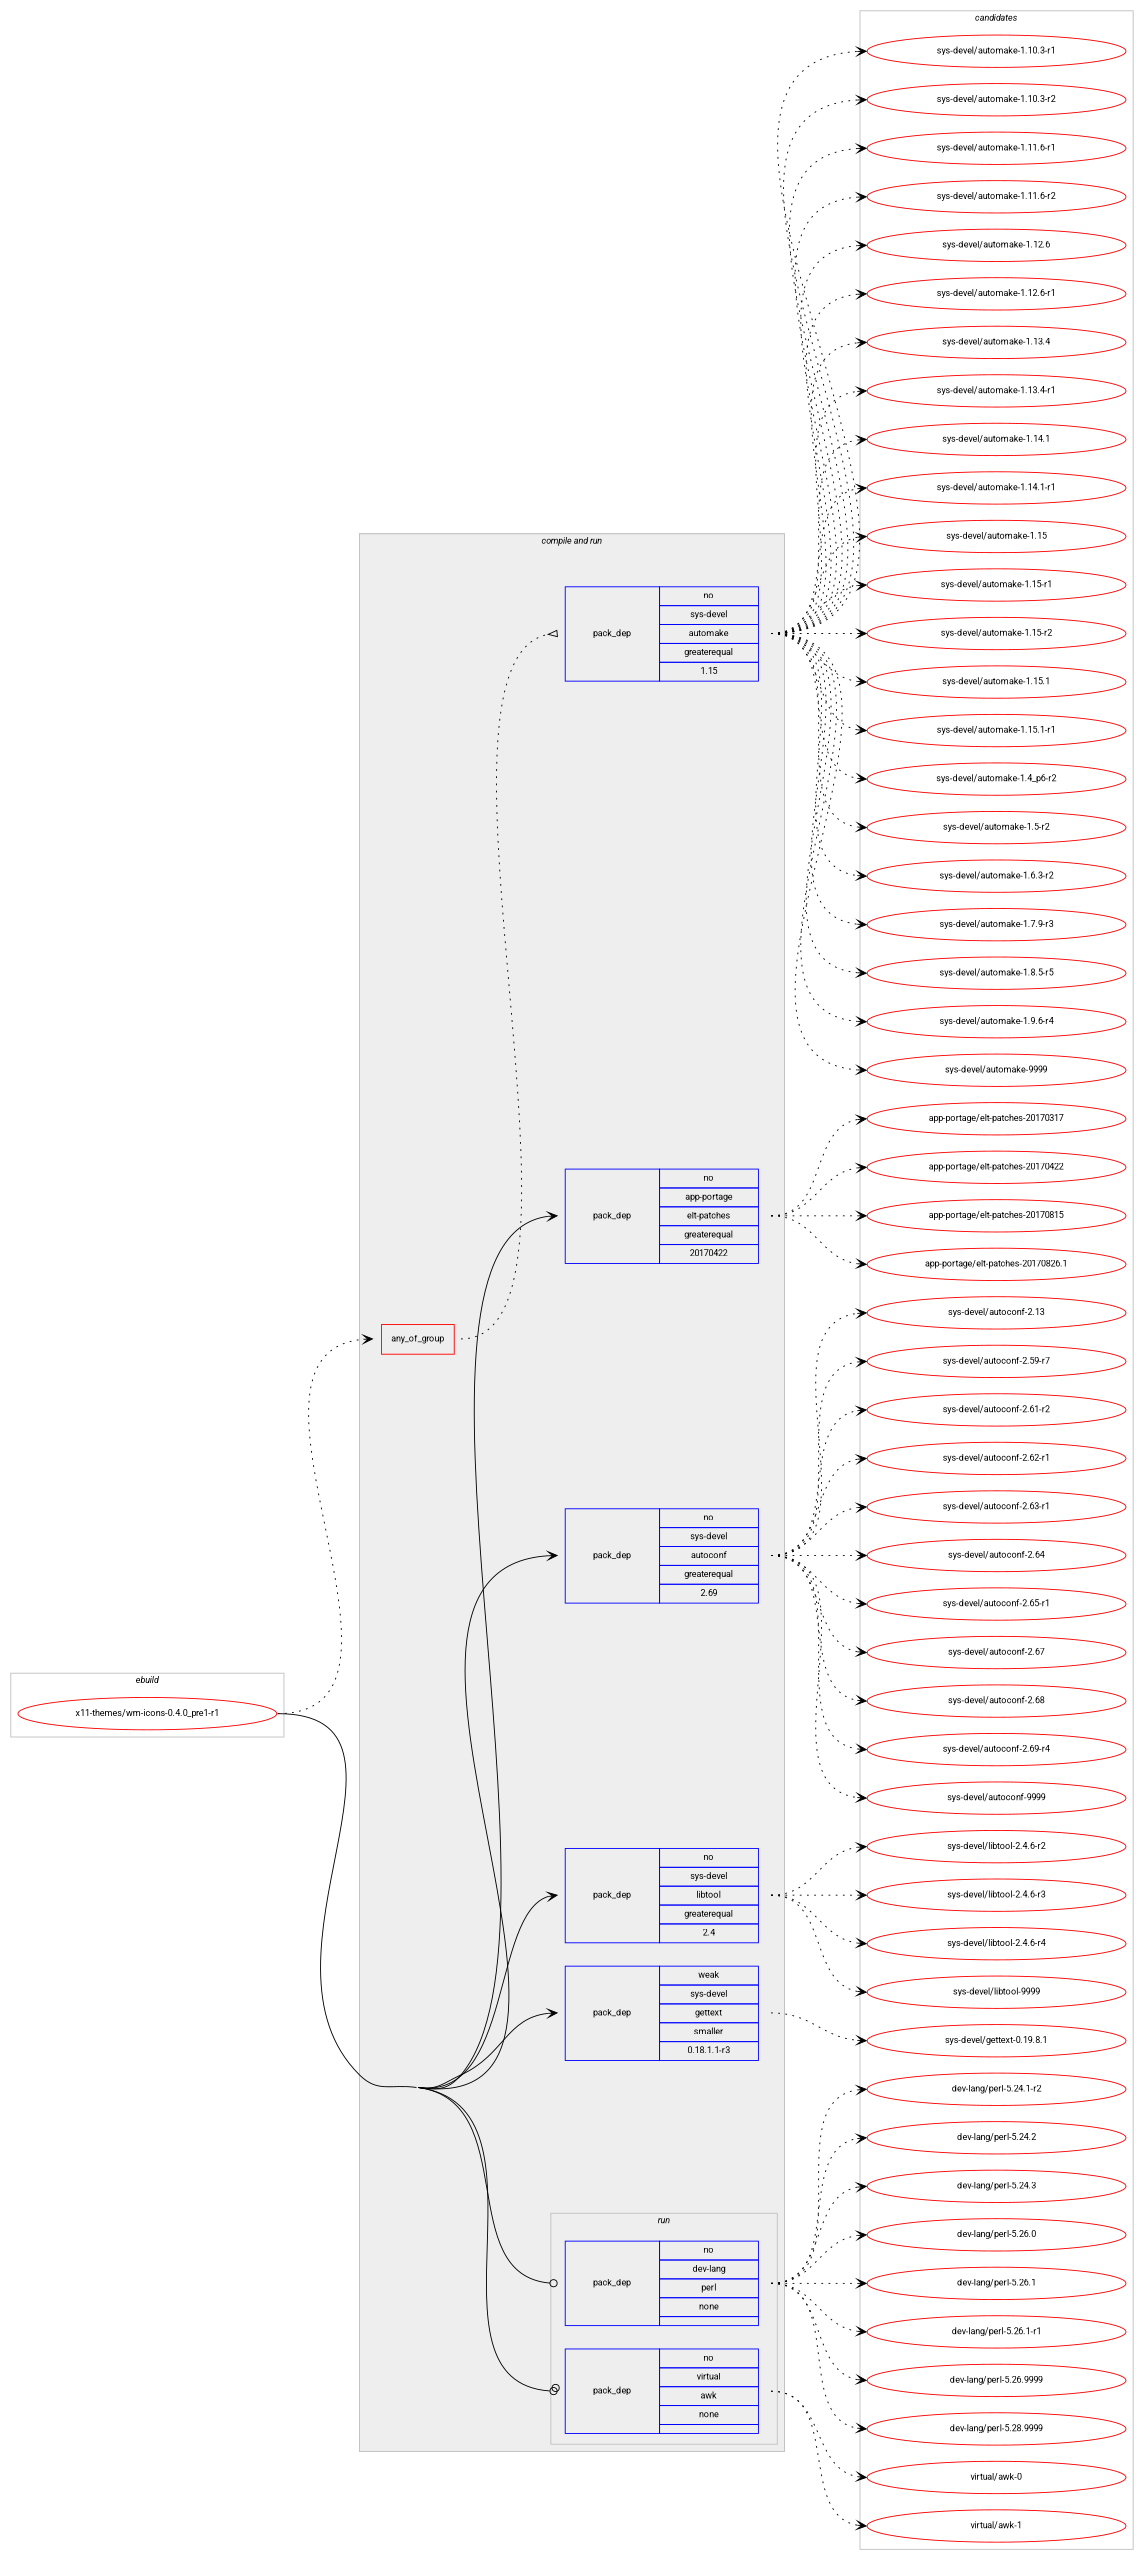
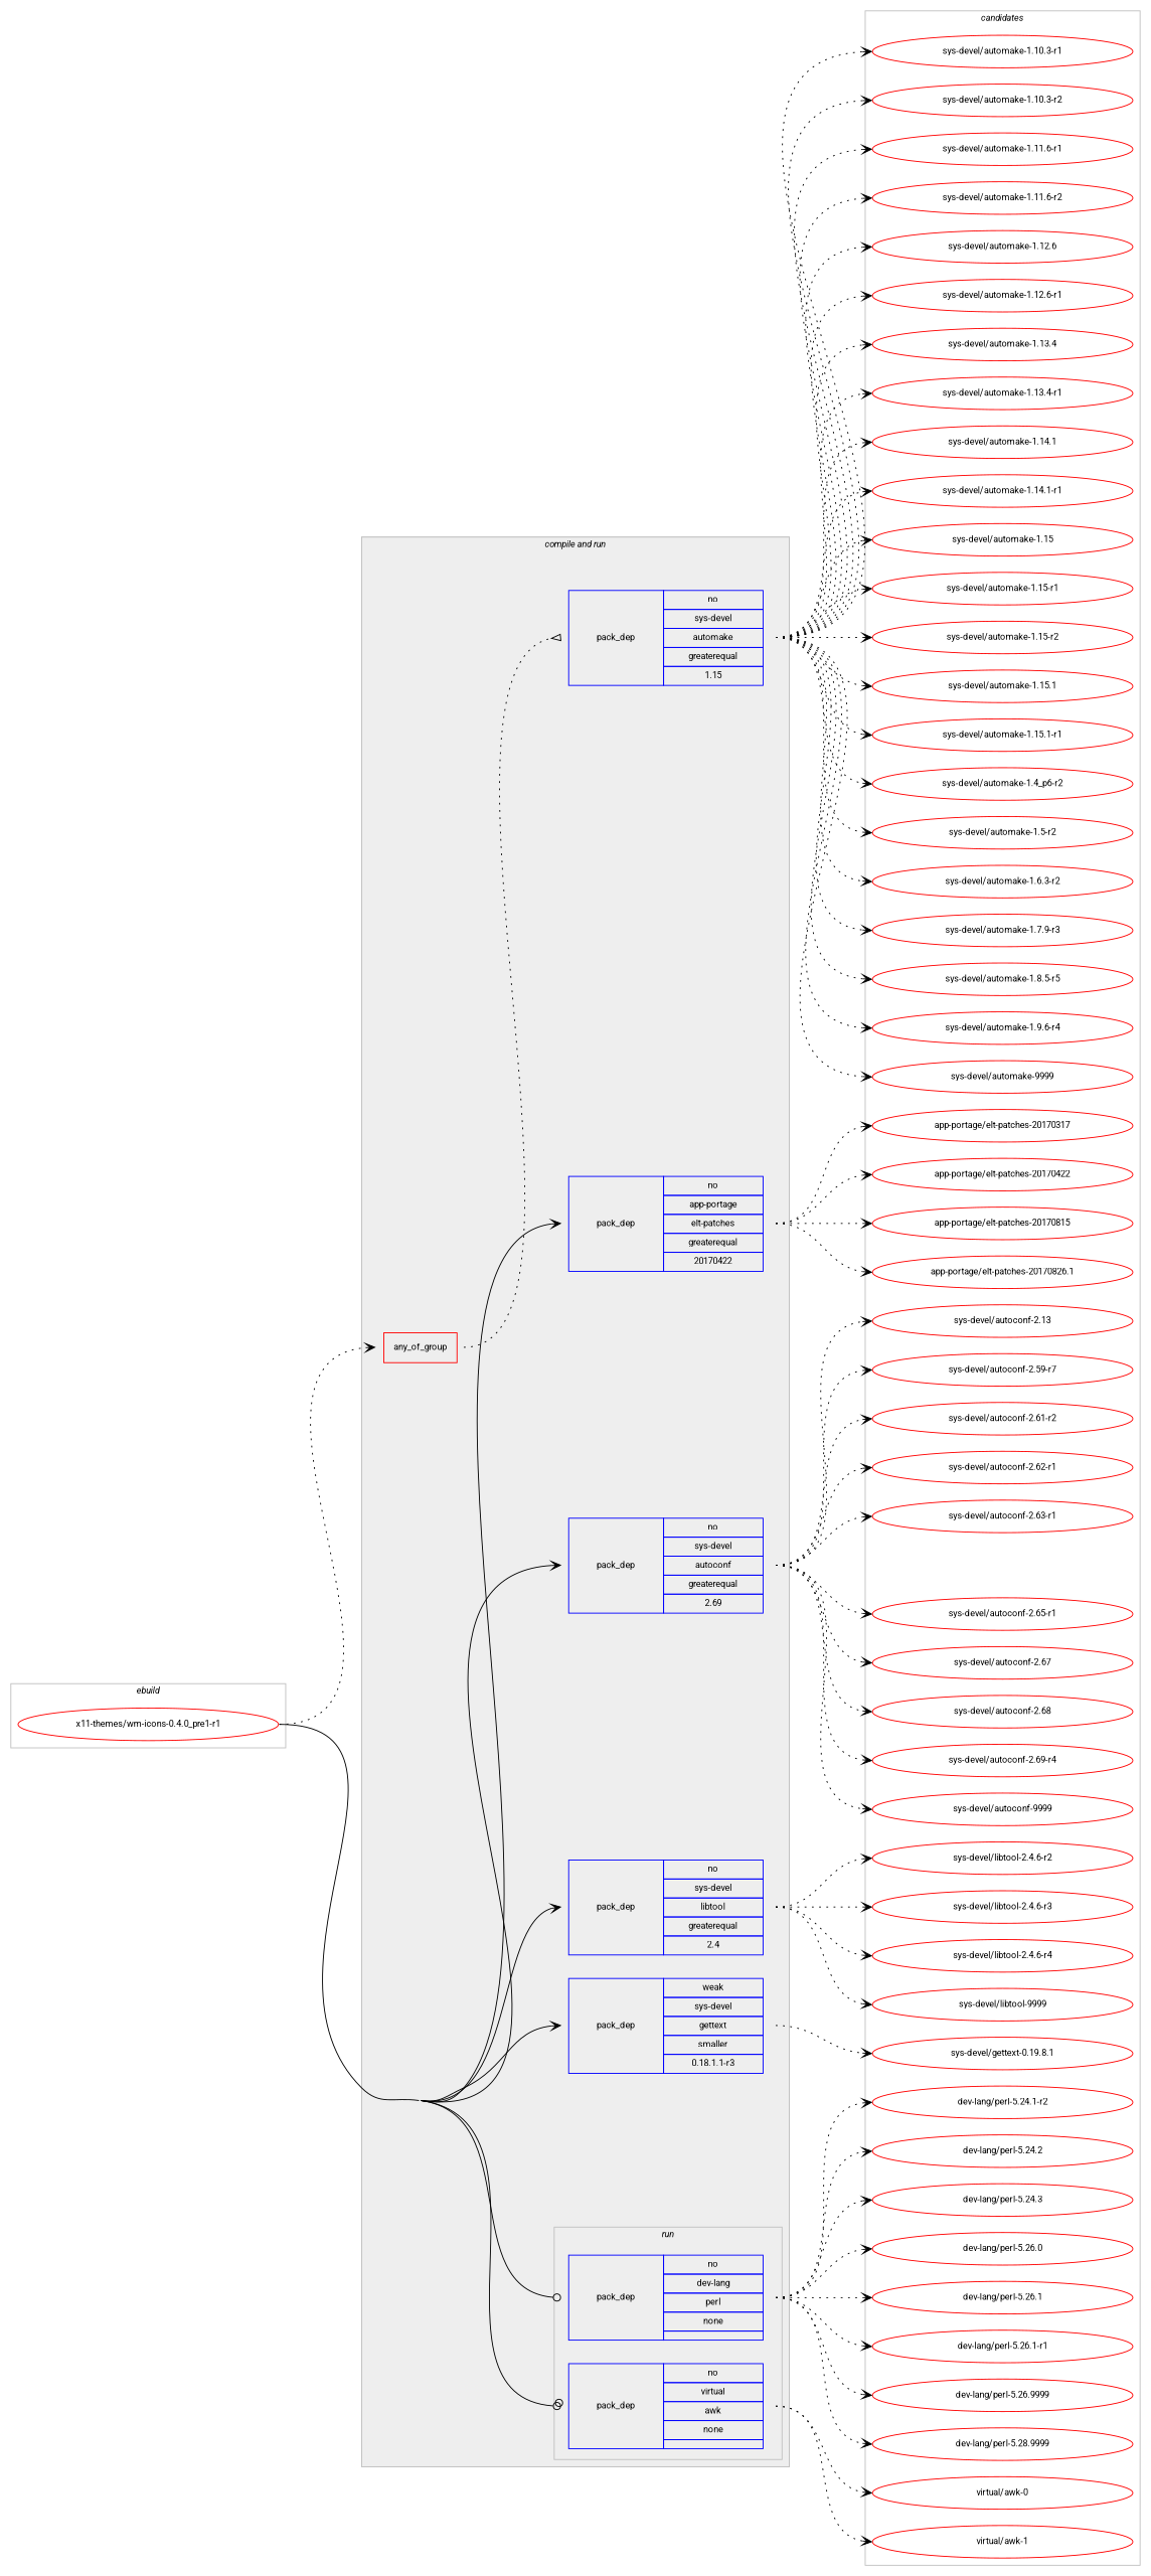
  digraph {
    compound=true
    concentrate=true
    fontname=Roboto
    fontsize=10
    newrank=true
    rankdir=LR
    ranksep=1.5
    node [color=red fontname=Roboto fontsize=10]
    edge [arrowhead=vee fontname=Roboto headport=w style=dotted tailport=e weight=100]
    n1 [label="x11-themes/wm-icons-0.4.0_pre1-r1" width=4]
    n2 [color=blue label=<<TABLE BORDER="0" CELLBORDER="1" CELLSPACING="0" CELLPADDING="4" WIDTH="220"><TR><TD ROWSPAN="6" CELLPADDING="30">pack_dep</TD></TR><TR><TD WIDTH="110">no</TD></TR><TR><TD>sys-devel</TD></TR><TR><TD>automake</TD></TR><TR><TD>greaterequal</TD></TR><TR><TD>1.15</TD></TR></TABLE>> shape=none]
    n3 [label=<<TABLE BORDER="0" CELLBORDER="1" CELLSPACING="0" CELLPADDING="4"><TR><TD CELLPADDING="10">any_of_group</TD></TR></TABLE>> shape=none]
    n4 [color=blue label=<<TABLE BORDER="0" CELLBORDER="1" CELLSPACING="0" CELLPADDING="4" WIDTH="220"><TR><TD ROWSPAN="6" CELLPADDING="30">pack_dep</TD></TR><TR><TD WIDTH="110">no</TD></TR><TR><TD>app-portage</TD></TR><TR><TD>elt-patches</TD></TR><TR><TD>greaterequal</TD></TR><TR><TD>20170422</TD></TR></TABLE>> shape=none]
    n5 [color=blue label=<<TABLE BORDER="0" CELLBORDER="1" CELLSPACING="0" CELLPADDING="4" WIDTH="220"><TR><TD ROWSPAN="6" CELLPADDING="30">pack_dep</TD></TR><TR><TD WIDTH="110">no</TD></TR><TR><TD>sys-devel</TD></TR><TR><TD>autoconf</TD></TR><TR><TD>greaterequal</TD></TR><TR><TD>2.69</TD></TR></TABLE>> shape=none]
    n6 [color=blue label=<<TABLE BORDER="0" CELLBORDER="1" CELLSPACING="0" CELLPADDING="4" WIDTH="220"><TR><TD ROWSPAN="6" CELLPADDING="30">pack_dep</TD></TR><TR><TD WIDTH="110">no</TD></TR><TR><TD>sys-devel</TD></TR><TR><TD>libtool</TD></TR><TR><TD>greaterequal</TD></TR><TR><TD>2.4</TD></TR></TABLE>> shape=none]
    n7 [color=blue label=<<TABLE BORDER="0" CELLBORDER="1" CELLSPACING="0" CELLPADDING="4" WIDTH="220"><TR><TD ROWSPAN="6" CELLPADDING="30">pack_dep</TD></TR><TR><TD WIDTH="110">weak</TD></TR><TR><TD>sys-devel</TD></TR><TR><TD>gettext</TD></TR><TR><TD>smaller</TD></TR><TR><TD>0.18.1.1-r3</TD></TR></TABLE>> shape=none]
    n8 [color=blue label=<<TABLE BORDER="0" CELLBORDER="1" CELLSPACING="0" CELLPADDING="4" WIDTH="220"><TR><TD ROWSPAN="6" CELLPADDING="30">pack_dep</TD></TR><TR><TD WIDTH="110">no</TD></TR><TR><TD>dev-lang</TD></TR><TR><TD>perl</TD></TR><TR><TD>none</TD></TR><TR><TD></TD></TR></TABLE>> shape=none]
    n9 [color=blue label=<<TABLE BORDER="0" CELLBORDER="1" CELLSPACING="0" CELLPADDING="4" WIDTH="220"><TR><TD ROWSPAN="6" CELLPADDING="30">pack_dep</TD></TR><TR><TD WIDTH="110">no</TD></TR><TR><TD>virtual</TD></TR><TR><TD>awk</TD></TR><TR><TD>none</TD></TR><TR><TD></TD></TR></TABLE>> shape=none]
    n10 [label="sys-devel/automake-1.10.3-r1" width=4]
    n11 [label="sys-devel/automake-1.10.3-r2" width=4]
    n12 [label="sys-devel/automake-1.11.6-r1" width=4]
    n13 [label="sys-devel/automake-1.11.6-r2" width=4]
    n14 [label="sys-devel/automake-1.12.6" width=4]
    n15 [label="sys-devel/automake-1.12.6-r1" width=4]
    n16 [label="sys-devel/automake-1.13.4" width=4]
    n17 [label="sys-devel/automake-1.13.4-r1" width=4]
    n18 [label="sys-devel/automake-1.14.1" width=4]
    n19 [label="sys-devel/automake-1.14.1-r1" width=4]
    n20 [label="sys-devel/automake-1.15" width=4]
    n21 [label="sys-devel/automake-1.15-r1" width=4]
    n22 [label="sys-devel/automake-1.15-r2" width=4]
    n23 [label="sys-devel/automake-1.15.1" width=4]
    n24 [label="sys-devel/automake-1.15.1-r1" width=4]
    n25 [label="sys-devel/automake-1.4_p6-r2" width=4]
    n26 [label="sys-devel/automake-1.5-r2" width=4]
    n27 [label="sys-devel/automake-1.6.3-r2" width=4]
    n28 [label="sys-devel/automake-1.7.9-r3" width=4]
    n29 [label="sys-devel/automake-1.8.5-r5" width=4]
    n30 [label="sys-devel/automake-1.9.6-r4" width=4]
    n31 [label="sys-devel/automake-9999" width=4]
    n32 [label="app-portage/elt-patches-20170317" width=4]
    n33 [label="app-portage/elt-patches-20170422" width=4]
    n34 [label="app-portage/elt-patches-20170815" width=4]
    n35 [label="app-portage/elt-patches-20170826.1" width=4]
    n36 [label="sys-devel/autoconf-2.13" width=4]
    n37 [label="sys-devel/autoconf-2.59-r7" width=4]
    n38 [label="sys-devel/autoconf-2.61-r2" width=4]
    n39 [label="sys-devel/autoconf-2.62-r1" width=4]
    n40 [label="sys-devel/autoconf-2.63-r1" width=4]
-   n41 [label="sys-devel/autoconf-2.64" width=4]
    n42 [label="sys-devel/autoconf-2.65-r1" width=4]
    n43 [label="sys-devel/autoconf-2.67" width=4]
    n44 [label="sys-devel/autoconf-2.68" width=4]
    n45 [label="sys-devel/autoconf-2.69-r4" width=4]
    n46 [label="sys-devel/autoconf-9999" width=4]
    n47 [label="sys-devel/libtool-2.4.6-r2" width=4]
    n48 [label="sys-devel/libtool-2.4.6-r3" width=4]
    n49 [label="sys-devel/libtool-2.4.6-r4" width=4]
    n50 [label="sys-devel/libtool-9999" width=4]
    n51 [label="sys-devel/gettext-0.19.8.1" width=4]
    n52 [label="dev-lang/perl-5.24.1-r2" width=4]
    n53 [label="dev-lang/perl-5.24.2" width=4]
    n54 [label="dev-lang/perl-5.24.3" width=4]
    n55 [label="dev-lang/perl-5.26.0" width=4]
    n56 [label="dev-lang/perl-5.26.1" width=4]
    n57 [label="dev-lang/perl-5.26.1-r1" width=4]
    n58 [label="dev-lang/perl-5.26.9999" width=4]
    n59 [label="dev-lang/perl-5.28.9999" width=4]
    n60 [label="virtual/awk-0" width=4]
    n61 [label="virtual/awk-1" width=4]
    subgraph cluster_1 {
      color=gray
      label=<<i>ebuild</i>>
      rank=same
      n1
    }
    subgraph cluster_2 {
      color=gray
      label=<<i>dependencies</i>>
      subgraph cluster_3 {
        color=gray
        fillcolor="#eeeeee"
        label=<<i>compile</i>>
        style=filled
        subgraph sub_4 {
          color=gray
          fillcolor="#eeeeee"
          label=<<i>compile</i>>
          style=filled
          n3
          subgraph sub_5 {
            color=gray
            fillcolor="#eeeeee"
            label=<<i>compile</i>>
            style=filled
            n2
          }
        }
        subgraph sub_6 {
          color=gray
          fillcolor="#eeeeee"
          label=<<i>compile</i>>
          style=filled
          n4
        }
        subgraph sub_7 {
          color=gray
          fillcolor="#eeeeee"
          label=<<i>compile</i>>
          style=filled
          n5
        }
        subgraph sub_8 {
          color=gray
          fillcolor="#eeeeee"
          label=<<i>compile</i>>
          style=filled
          n6
        }
        subgraph sub_9 {
          color=gray
          fillcolor="#eeeeee"
          label=<<i>compile</i>>
          style=filled
          n7
        }
      }
      subgraph cluster_10 {
        color=gray
        fillcolor="#eeeeee"
        label=<<i>compile and run</i>>
        style=filled
      }
      subgraph cluster_11 {
        color=gray
        fillcolor="#eeeeee"
        label=<<i>run</i>>
        style=filled
        subgraph sub_12 {
          color=gray
          fillcolor="#eeeeee"
          label=<<i>run</i>>
          style=filled
          n8
        }
        subgraph sub_13 {
          color=gray
          fillcolor="#eeeeee"
          label=<<i>run</i>>
          style=filled
          n9
        }
      }
    }
    subgraph cluster_14 {
      color=gray
      label=<<i>candidates</i>>
      rank=same
      subgraph sub_15 {
        color=black
        label=<<i>candidates</i>>
        nodesep=1
        rank=same
        n10
        n11
        n12
        n13
        n14
        n15
        n16
        n17
        n18
        n19
        n20
        n21
        n22
        n23
        n24
        n25
        n26
        n27
        n28
        n29
        n30
        n31
      }
      subgraph sub_16 {
        color=black
        label=<<i>candidates</i>>
        nodesep=1
        rank=same
        n32
        n33
        n34
        n35
      }
      subgraph sub_17 {
        color=black
        label=<<i>candidates</i>>
        nodesep=1
        rank=same
        n36
        n37
        n38
        n39
        n40
-       n41
        n42
        n43
        n44
        n45
        n46
      }
      subgraph sub_18 {
        color=black
        label=<<i>candidates</i>>
        nodesep=1
        rank=same
        n47
        n48
        n49
        n50
      }
      subgraph sub_19 {
        color=black
        label=<<i>candidates</i>>
        nodesep=1
        rank=same
        n51
      }
      subgraph sub_20 {
        color=black
        label=<<i>candidates</i>>
        nodesep=1
        rank=same
        n52
        n53
        n54
        n55
        n56
        n57
        n58
        n59
      }
      subgraph sub_21 {
        color=black
        label=<<i>candidates</i>>
        nodesep=1
        rank=same
        n60
        n61
      }
    }
    n1 -> n3 [weight=20]
    n1 -> n4 [style=solid weight=20]
    n1 -> n5 [style=solid weight=20]
    n1 -> n6 [style=solid weight=20]
    n1 -> n7 [style=solid weight=20]
    n1 -> n8 [arrowhead=odot style=solid weight=20]
    n1 -> n9 [arrowhead=odot style=solid weight=20]
    n2 -> n10
    n2 -> n11
    n2 -> n12
    n2 -> n13
    n2 -> n14
    n2 -> n15
    n2 -> n16
    n2 -> n17
    n2 -> n18
    n2 -> n19
    n2 -> n20
    n2 -> n21
    n2 -> n22
    n2 -> n23
    n2 -> n24
    n2 -> n25
    n2 -> n26
    n2 -> n27
    n2 -> n28
    n2 -> n29
    n2 -> n30
    n2 -> n31
    n3 -> n2 [arrowhead=oinv weight=20]
    n4 -> n32
    n4 -> n33
    n4 -> n34
    n4 -> n35
    n5 -> n36
    n5 -> n37
    n5 -> n38
    n5 -> n39
    n5 -> n40
-   n5 -> n41
    n5 -> n42
    n5 -> n43
    n5 -> n44
    n5 -> n45
    n5 -> n46
    n6 -> n47
    n6 -> n48
    n6 -> n49
    n6 -> n50
    n7 -> n51
    n8 -> n52
    n8 -> n53
    n8 -> n54
    n8 -> n55
    n8 -> n56
    n8 -> n57
    n8 -> n58
    n8 -> n59
    n9 -> n60
    n9 -> n61
  }
